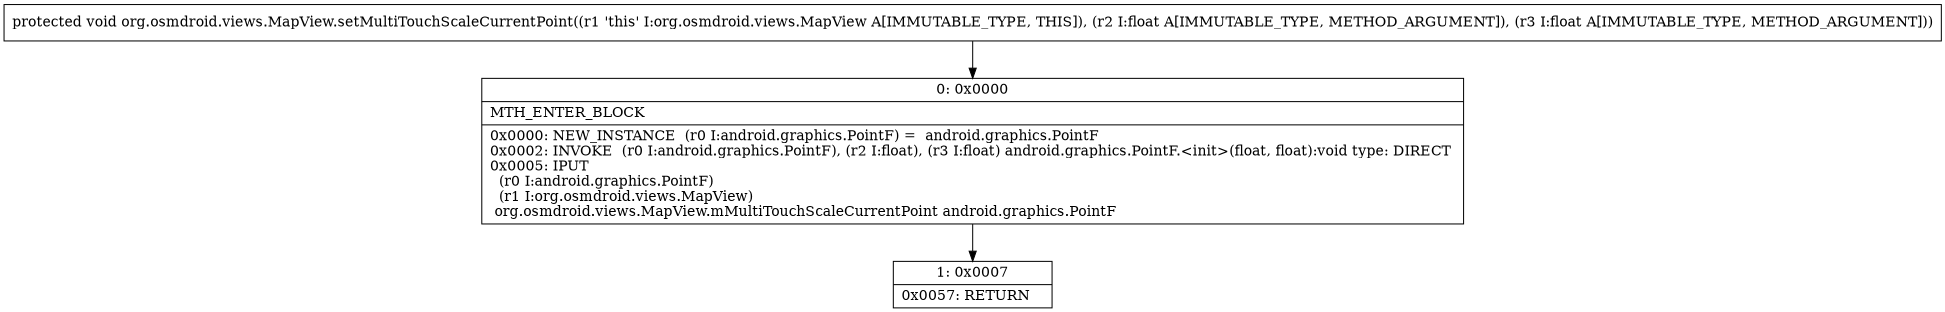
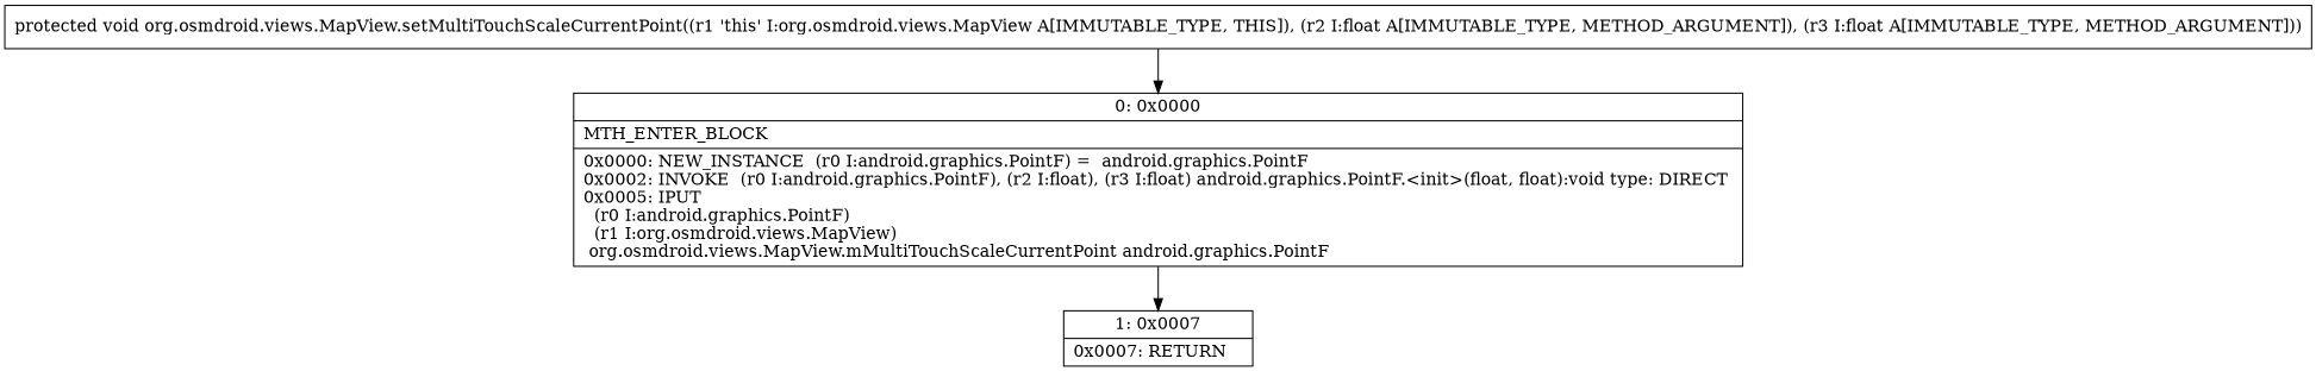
  digraph {
    node [shape=record]
    n1 [label="{0\:\ 0x0000|MTH_ENTER_BLOCK\l|0x0000: NEW_INSTANCE  (r0 I:android.graphics.PointF) =  android.graphics.PointF \l0x0002: INVOKE  (r0 I:android.graphics.PointF), (r2 I:float), (r3 I:float) android.graphics.PointF.\<init\>(float, float):void type: DIRECT \l0x0005: IPUT  \l  (r0 I:android.graphics.PointF)\l  (r1 I:org.osmdroid.views.MapView)\l org.osmdroid.views.MapView.mMultiTouchScaleCurrentPoint android.graphics.PointF \l}"]
-   n2 [label="{1\:\ 0x0007|0x0057: RETURN   \l}"]
+   n2 [label="{1\:\ 0x0007|0x0007: RETURN   \l}"]
    n3 [label="{protected void org.osmdroid.views.MapView.setMultiTouchScaleCurrentPoint((r1 'this' I:org.osmdroid.views.MapView A[IMMUTABLE_TYPE, THIS]), (r2 I:float A[IMMUTABLE_TYPE, METHOD_ARGUMENT]), (r3 I:float A[IMMUTABLE_TYPE, METHOD_ARGUMENT])) }"]
    n1 -> n2
    n3 -> n1
  }
